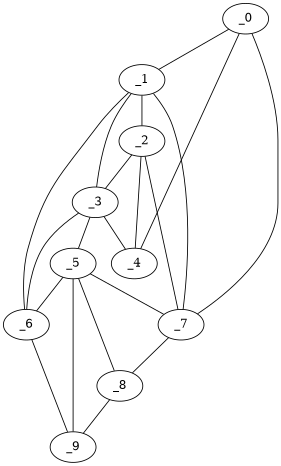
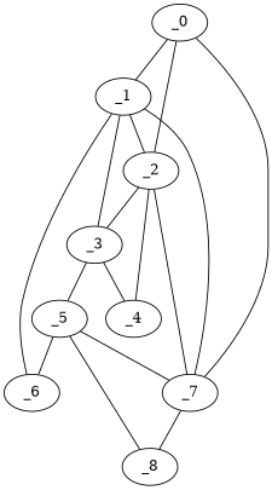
  graph {
    node [x=127 y=48]
    edge [valence=1]
    _0 [x=2 y=40]
    _1 [x=11]
    _2 [x=57 y=30]
    _7 [y=1]
    _3 [x=69 y=42]
    _6 [x=120]
    _4 [x=74 y=29]
    _8 [y=16]
    _5 [x=114 y=29]
-   _9 [y=41]
    _0 -- _1
-   _0 -- _4 [valence=2]
+   _0 -- _2 [valence=2]
    _0 -- _7
    _1 -- _2 [valence=2]
    _1 -- _7 [valence=2]
    _1 -- _3 [valence=2]
    _1 -- _6
    _2 -- _7 [valence=2]
    _2 -- _3 [valence=2]
    _2 -- _4
    _7 -- _8
-   _3 -- _6 [valence=2]
    _3 -- _4
    _3 -- _5 [valence=2]
-   _6 -- _9
-   _8 -- _9
    _5 -- _7 [valence=2]
    _5 -- _6
    _5 -- _8 [valence=2]
-   _5 -- _9
  }
